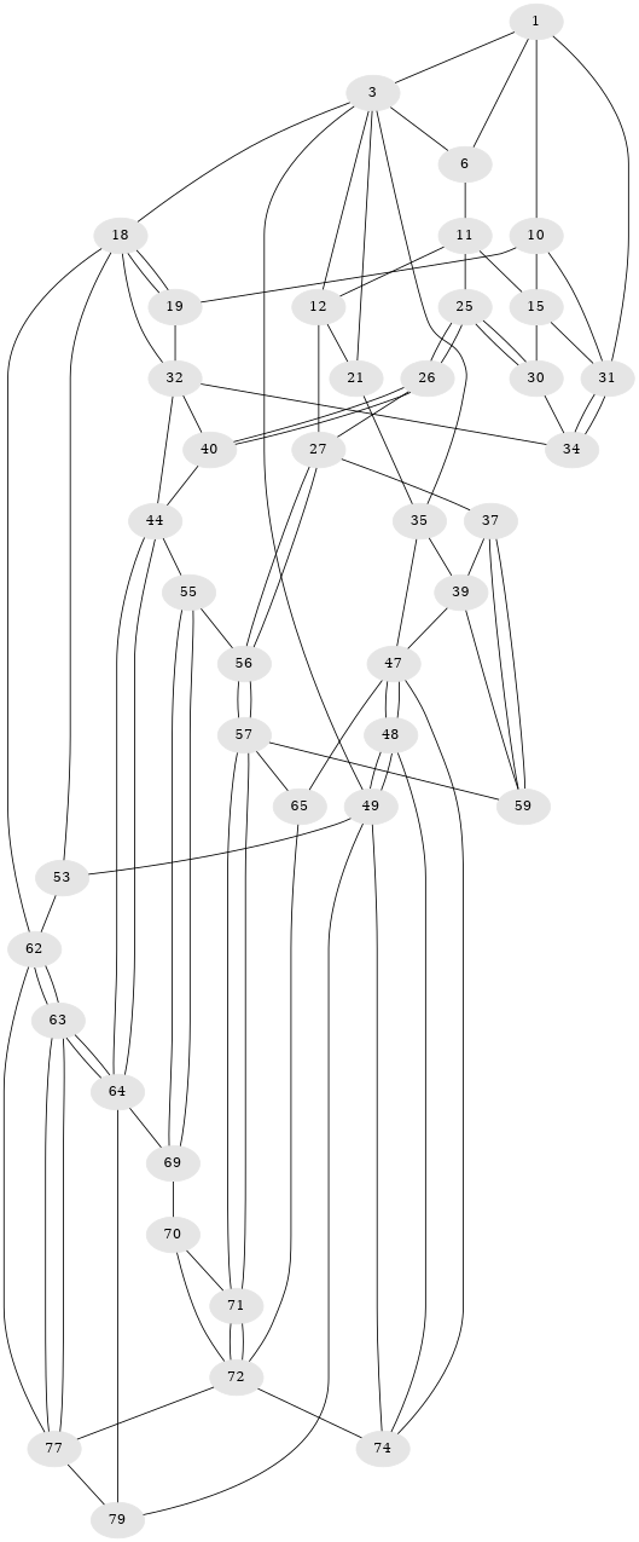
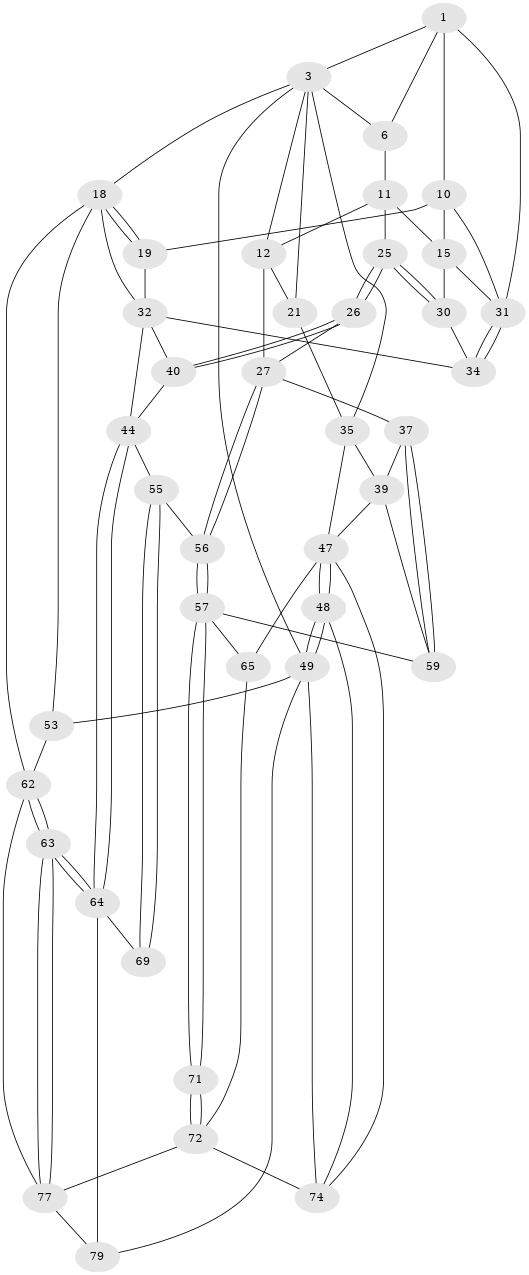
  graph {
    node [color=gray90 style=filled]
    1 [super="+2+7"]
    3 [super="+4"]
    6 [super="+9"]
    10 [super="+14"]
    31
    12 [super="+23"]
    18 [super="+41"]
    21 [super="+24"]
    35 [super="+46+36"]
    49 [super="+52"]
    11 [super="+17"]
    15 [super="+16+29"]
    19
    30
    27 [super="+28"]
    32 [super="+33+43"]
    53
    62 [super="+67"]
    39 [super="+50"]
    47 [super="+61"]
    74 [super="+81+75"]
    79 [super="+82"]
    25
    34
    26
    37 [super="+38"]
    56
    40
    44 [super="+45"]
    63
    77
    59
    57 [super="+58"]
    55
    64 [super="+68"]
    48
    65
    69
    72 [super="+73+78"]
-   70
    71
    1 -- 3
    1 -- 6
    1 -- 10 [weight=2]
    1 -- 31
    3 -- 6
    3 -- 12
    3 -- 18
    3 -- 21 [weight=2]
    3 -- 35
    3 -- 49 [weight=2]
    6 -- 11
    10 -- 31
    10 -- 15
    10 -- 19
    31 -- 34
    31 -- 34
    12 -- 21
    12 -- 27
    18 -- 19
    18 -- 19
    18 -- 32
    18 -- 53
    18 -- 62 [weight=2]
    21 -- 35
    35 -- 39 [weight=2]
    35 -- 47
    49 -- 53
    49 -- 74
    49 -- 79
    11 -- 12
    11 -- 15
    11 -- 25
    15 -- 31
    15 -- 30
    19 -- 32
    30 -- 34
    27 -- 37
    27 -- 56
    27 -- 56
    32 -- 34
    32 -- 40
    32 -- 44
    53 -- 62
    62 -- 63
    62 -- 63
    62 -- 77
    39 -- 47
    39 -- 59
    47 -- 74
    47 -- 48
    47 -- 48
    47 -- 65
    25 -- 30
    25 -- 30
    25 -- 26
    25 -- 26
    26 -- 27
    26 -- 40
    26 -- 40
    37 -- 39 [weight=2]
    37 -- 59
    37 -- 59
    56 -- 57
    56 -- 57
    40 -- 44
    44 -- 55
    44 -- 64
    44 -- 64
    63 -- 77
    63 -- 77
    63 -- 64
    63 -- 64
    77 -- 79
    57 -- 59
    57 -- 65
    57 -- 71
    57 -- 71
    55 -- 56
    55 -- 69
    55 -- 69
    64 -- 79
    64 -- 69
    48 -- 49
    48 -- 49
    48 -- 74
    65 -- 72
-   69 -- 70
    72 -- 74 [weight=2]
    72 -- 77
-   70 -- 72
-   70 -- 71
    71 -- 72
    71 -- 72
  }
